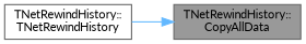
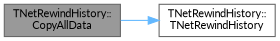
  digraph {
    rankdir=LR
    fontname=Lato
    node [fontname=Lato fontsize=10 shape=box style=filled]
    n1 [color=gray40 fillcolor=grey60 fontcolor=black height=0.2 label="TNetRewindHistory::\lCopyAllData" width=0.4]
    n2 [color=grey40 fillcolor=white height=0.2 label="TNetRewindHistory::\lTNetRewindHistory" width=0.4]
-   n2 -> n1 [color=steelblue1 fontname=Lato fontsize=10 labelfontname=Helvetica labelfontsize=10 style=solid]
+   n1 -> n2 [color=steelblue1 fontname=Lato fontsize=10 labelfontname=Helvetica labelfontsize=10 style=solid]
  }
